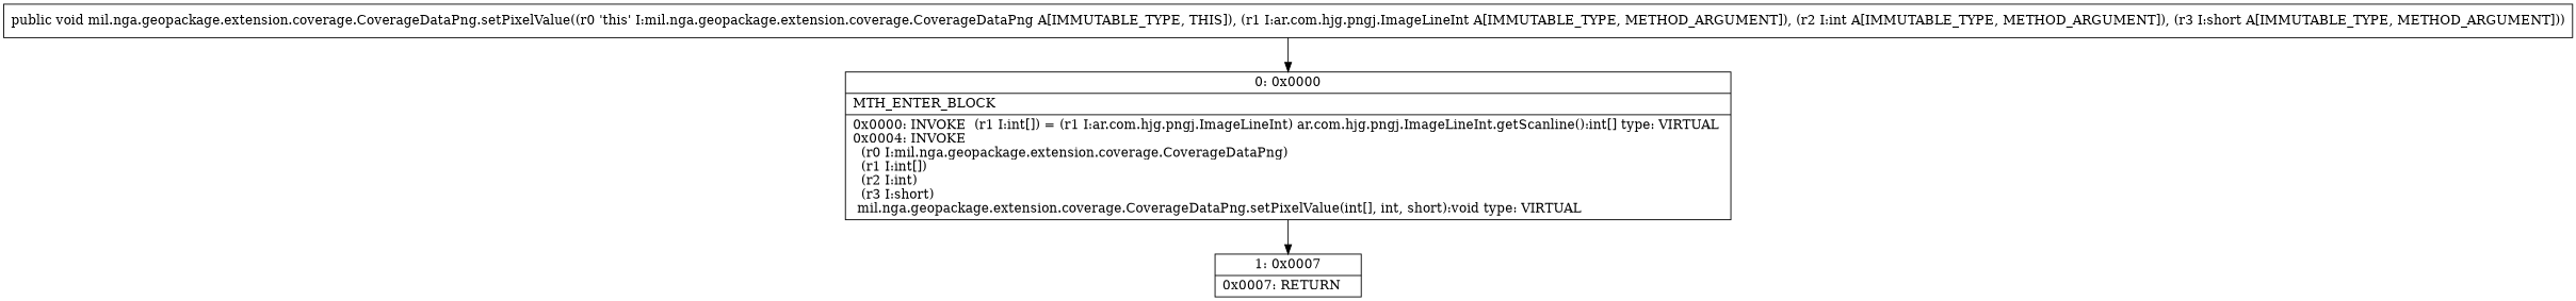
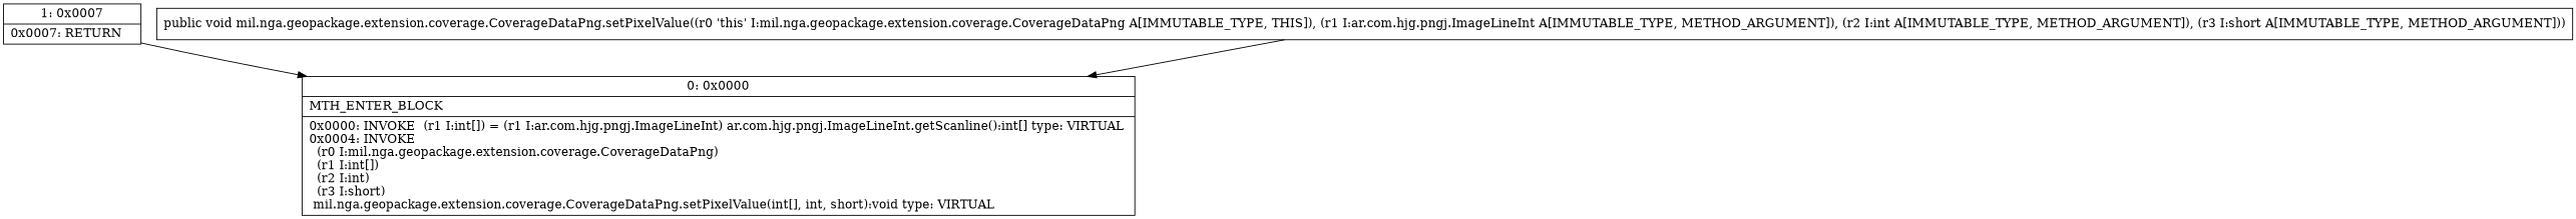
  digraph {
    node [shape=record]
    n1 [label="{0\:\ 0x0000|MTH_ENTER_BLOCK\l|0x0000: INVOKE  (r1 I:int[]) = (r1 I:ar.com.hjg.pngj.ImageLineInt) ar.com.hjg.pngj.ImageLineInt.getScanline():int[] type: VIRTUAL \l0x0004: INVOKE  \l  (r0 I:mil.nga.geopackage.extension.coverage.CoverageDataPng)\l  (r1 I:int[])\l  (r2 I:int)\l  (r3 I:short)\l mil.nga.geopackage.extension.coverage.CoverageDataPng.setPixelValue(int[], int, short):void type: VIRTUAL \l}"]
    n2 [label="{1\:\ 0x0007|0x0007: RETURN   \l}"]
    n3 [label="{public void mil.nga.geopackage.extension.coverage.CoverageDataPng.setPixelValue((r0 'this' I:mil.nga.geopackage.extension.coverage.CoverageDataPng A[IMMUTABLE_TYPE, THIS]), (r1 I:ar.com.hjg.pngj.ImageLineInt A[IMMUTABLE_TYPE, METHOD_ARGUMENT]), (r2 I:int A[IMMUTABLE_TYPE, METHOD_ARGUMENT]), (r3 I:short A[IMMUTABLE_TYPE, METHOD_ARGUMENT])) }"]
-   n1 -> n2
+   n2 -> n1
    n3 -> n1
  }
